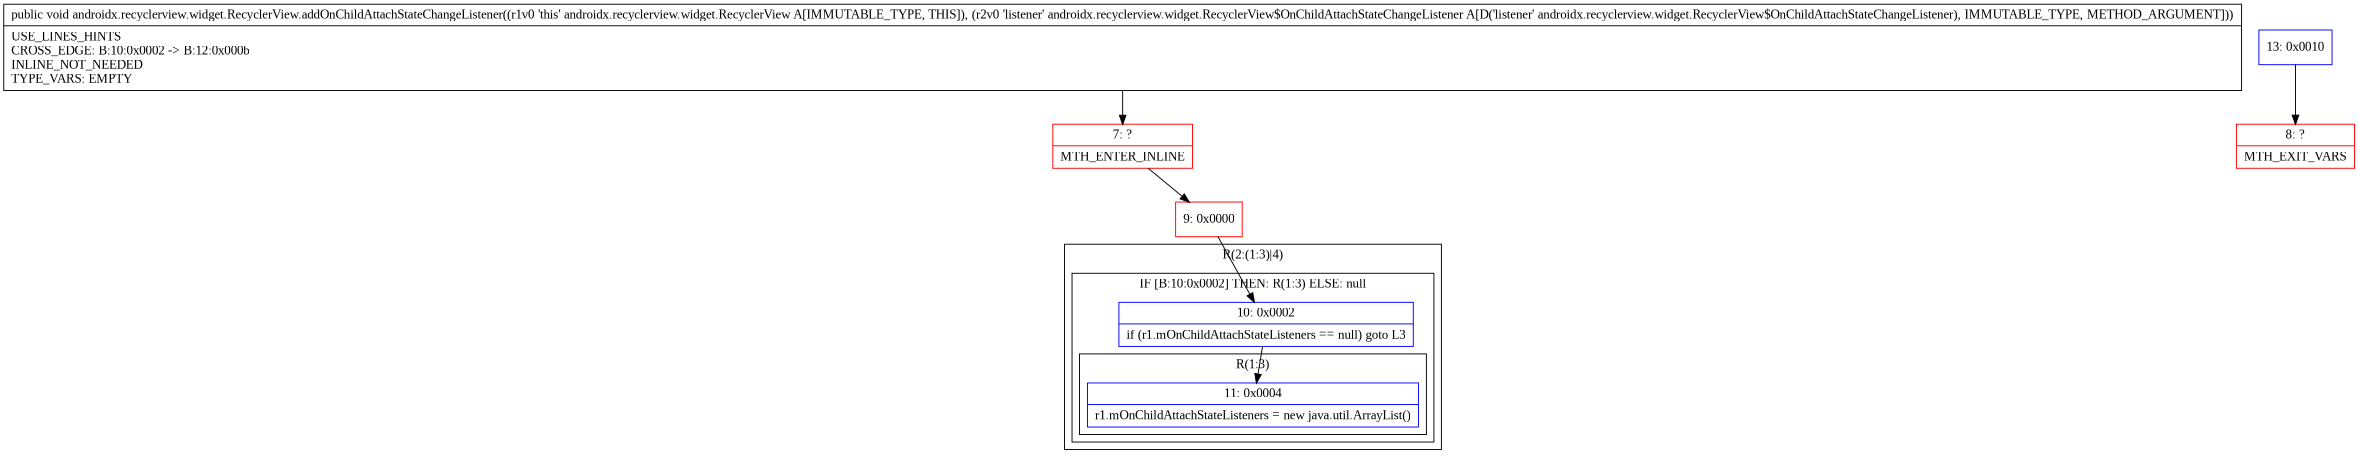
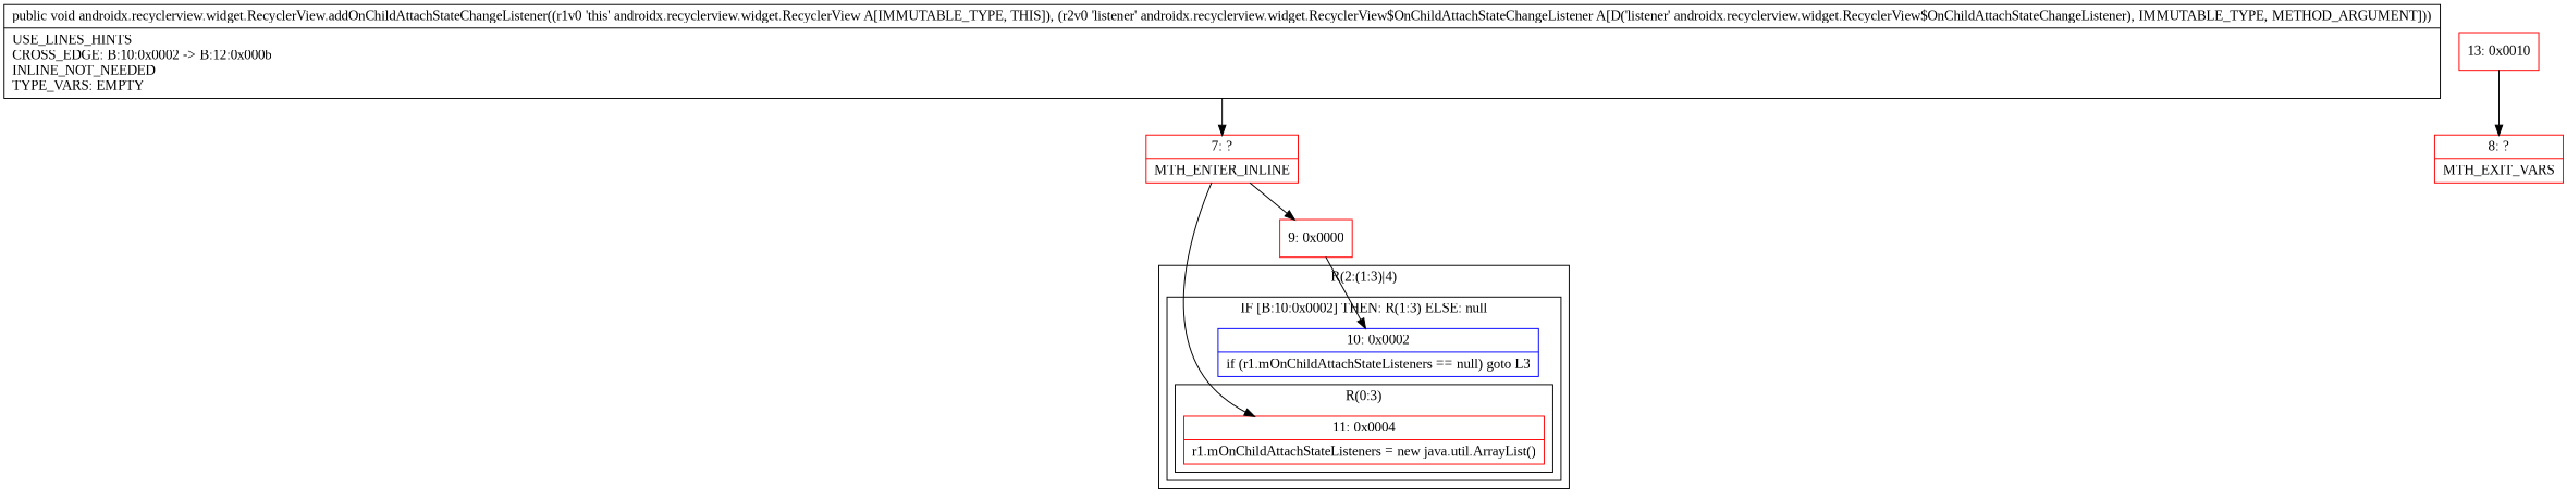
  digraph {
    fontname="Liberation Serif"
    node [color=red fontname="Liberation Serif" shape=record]
    edge [fontname="Liberation Serif"]
-   n1 [color=blue label="{11\:\ 0x0004|r1.mOnChildAttachStateListeners = new java.util.ArrayList()\l}"]
+   n1 [label="{11\:\ 0x0004|r1.mOnChildAttachStateListeners = new java.util.ArrayList()\l}"]
    n2 [color=blue label="{10\:\ 0x0002|if (r1.mOnChildAttachStateListeners == null) goto L3\l}"]
-   n3 [color=blue label="{13\:\ 0x0010}"]
+   n3 [label="{13\:\ 0x0010}"]
    n4 [label="{8\:\ ?|MTH_EXIT_VARS\l}"]
    n5 [label="{7\:\ ?|MTH_ENTER_INLINE\l}"]
    n6 [label="{9\:\ 0x0000}"]
    n7 [label="{public void androidx.recyclerview.widget.RecyclerView.addOnChildAttachStateChangeListener((r1v0 'this' androidx.recyclerview.widget.RecyclerView A[IMMUTABLE_TYPE, THIS]), (r2v0 'listener' androidx.recyclerview.widget.RecyclerView$OnChildAttachStateChangeListener A[D('listener' androidx.recyclerview.widget.RecyclerView$OnChildAttachStateChangeListener), IMMUTABLE_TYPE, METHOD_ARGUMENT]))  | USE_LINES_HINTS\lCROSS_EDGE: B:10:0x0002 \-\> B:12:0x000b\lINLINE_NOT_NEEDED\lTYPE_VARS: EMPTY\l}" color=""]
    subgraph cluster_1 {
      label="R(2:(1:3)|4)"
      subgraph cluster_2 {
        label="IF [B:10:0x0002] THEN: R(1:3) ELSE: null"
        n2
        subgraph cluster_3 {
-         label="R(1:3)"
+         label="R(0:3)"
          n1
        }
      }
    }
-   n2 -> n1
+   n5 -> n1
    n3 -> n4
    n5 -> n6
    n6 -> n2
    n7 -> n5
  }
